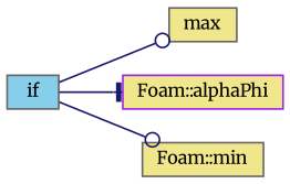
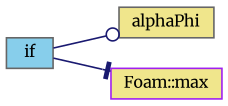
  digraph {
    fontname=Merriweather
    rankdir=LR
    node [color=gray40 fillcolor=khaki fontname=Merriweather fontsize=10 shape=record style=filled]
    edge [arrowhead=odot color=midnightblue fontname=Merriweather fontsize=10 labelfontname=Helvetica labelfontsize=10 style=solid]
    n1 [fillcolor=skyblue fontcolor=black height=0.2 label=if width=0.4]
-   n2 [height=0.2 label=max width=0.4]
-   n3 [color=purple height=0.2 label="Foam::alphaPhi" width=0.4]
-   n4 [height=0.2 label="Foam::min" width=0.4]
+   n2 [height=0.2 label=alphaPhi width=0.4]
+   n3 [color=purple height=0.2 label="Foam::max" width=0.4]
    n1 -> n2
    n1 -> n3 [arrowhead=tee]
-   n1 -> n4
  }
